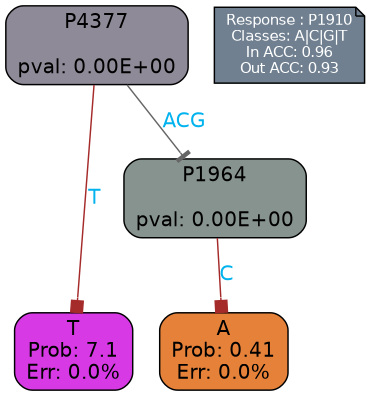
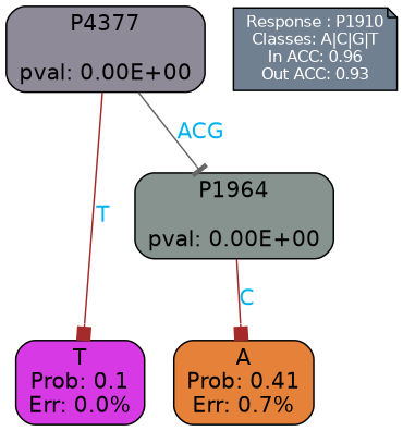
  digraph {
    ranksep=equally
    splines=polylines
    node [color=black fontname=helvetica shape=box style="filled, rounded"]
    edge [arrowhead=box color=brown fontcolor=deepskyblue2 fontname=helvetica]
-   n1 [fillcolor="#e58139" label="A\nProb: 0.41\nErr: 0.0%"]
-   n2 [fillcolor="#d739e5" label="T\nProb: 7.1\nErr: 0.0%"]
+   n1 [fillcolor="#e58139" label="A\nProb: 0.41\nErr: 0.7%"]
+   n2 [fillcolor="#d739e5" label="T\nProb: 0.1\nErr: 0.0%"]
    n3 [align=left fillcolor=slategray fontcolor=white fontsize=10 label="Response : P1910\nClasses: A|C|G|T\nIn ACC: 0.96\nOut ACC: 0.93\n" shape=note style=filled]
    n4 [fillcolor="#8f8a97" label="P4377\n\npval: 0.00E+00"]
    n5 [fillcolor="#87938f" label="P1964\n\npval: 0.00E+00"]
    subgraph sub_1 {
      rank=same
      n1
      n2
    }
    subgraph sub_2 {
      rank=same
      n3
      n4
    }
    n4 -> n2 [label=T]
    n4 -> n5 [arrowhead=tee color=gray40 label=ACG]
    n5 -> n1 [label=C]
  }
